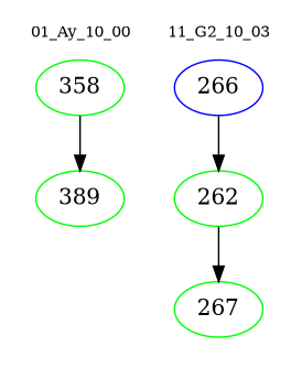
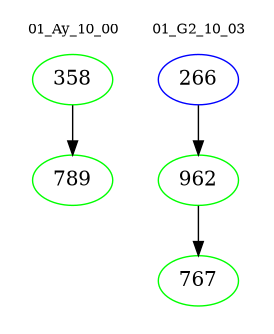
  digraph {
    node [color=green]
    edge [color=black]
    n1 [label=358]
-   n2 [label=389]
+   n2 [label=789]
    n3 [color=blue label=266]
-   n4 [label=262]
-   n5 [label=267]
+   n4 [label=962]
+   n5 [label=767]
    subgraph cluster_1 {
      color=white
      fontsize=10
      label="01_Ay_10_00"
      n1
      n2
    }
    subgraph cluster_2 {
      color=white
      fontsize=10
-     label="11_G2_10_03"
+     label="01_G2_10_03"
      n3
      n4
      n5
    }
    n1 -> n2
    n3 -> n4
    n4 -> n5
  }
